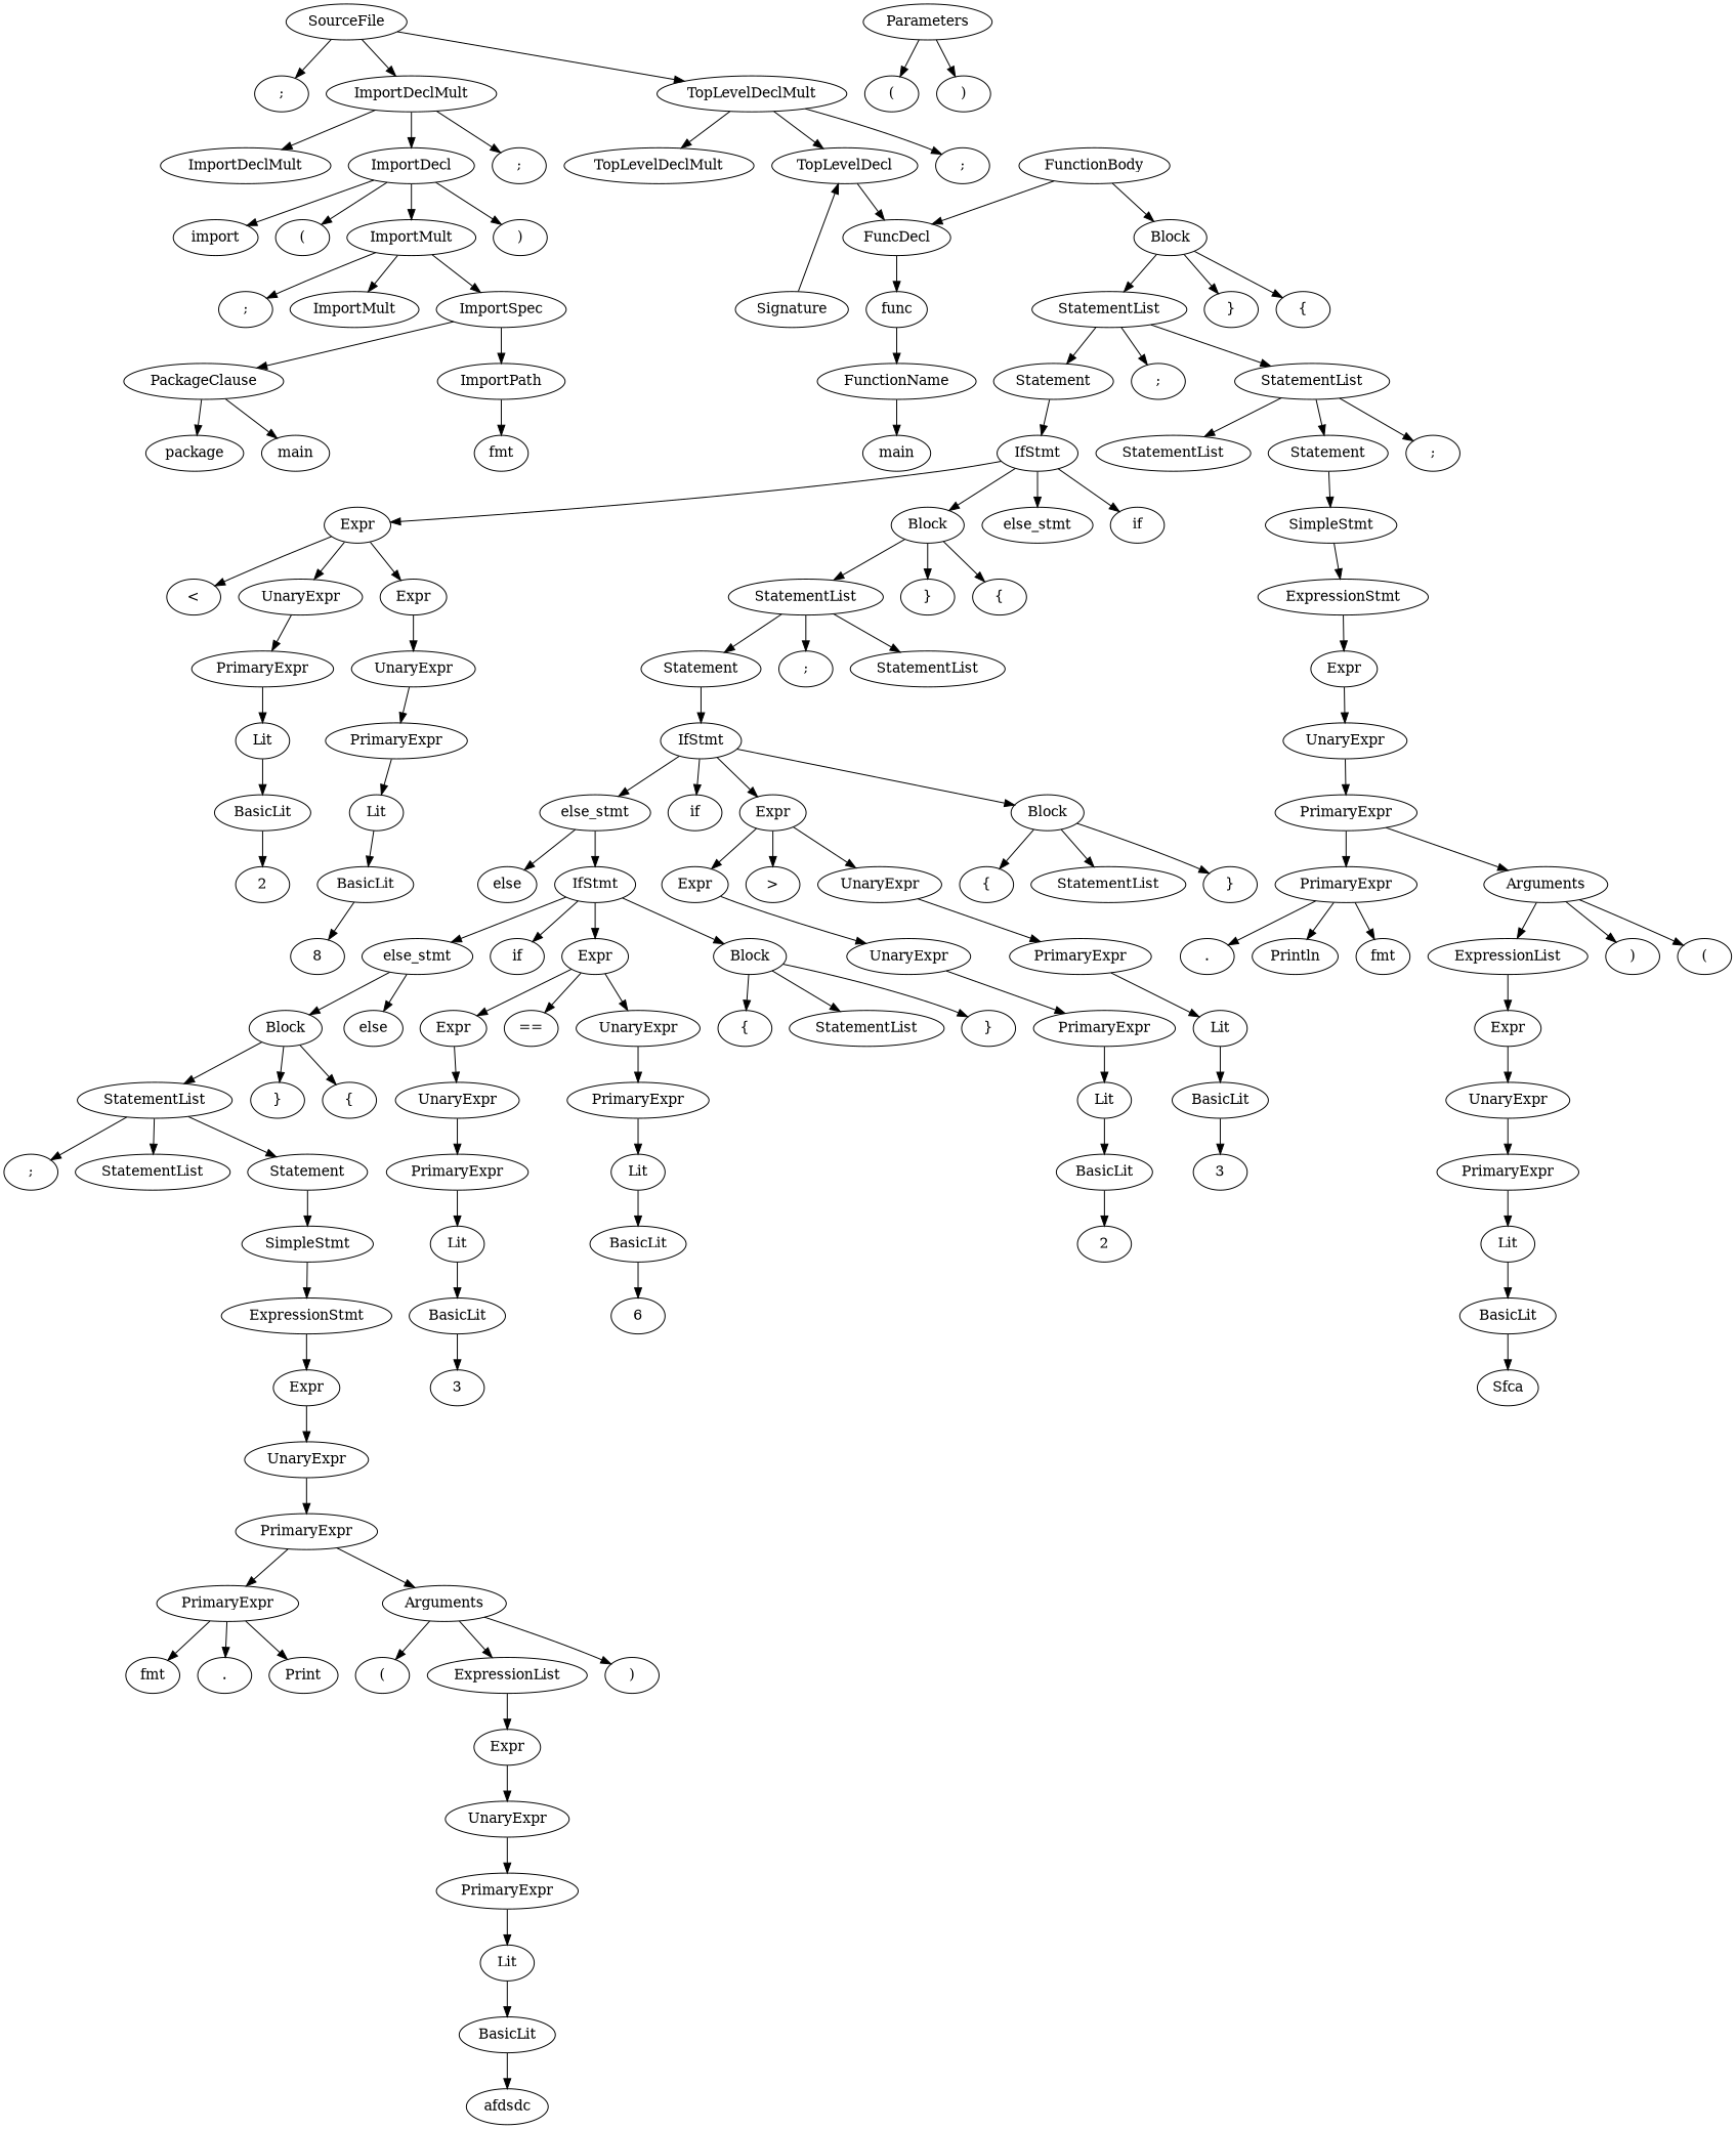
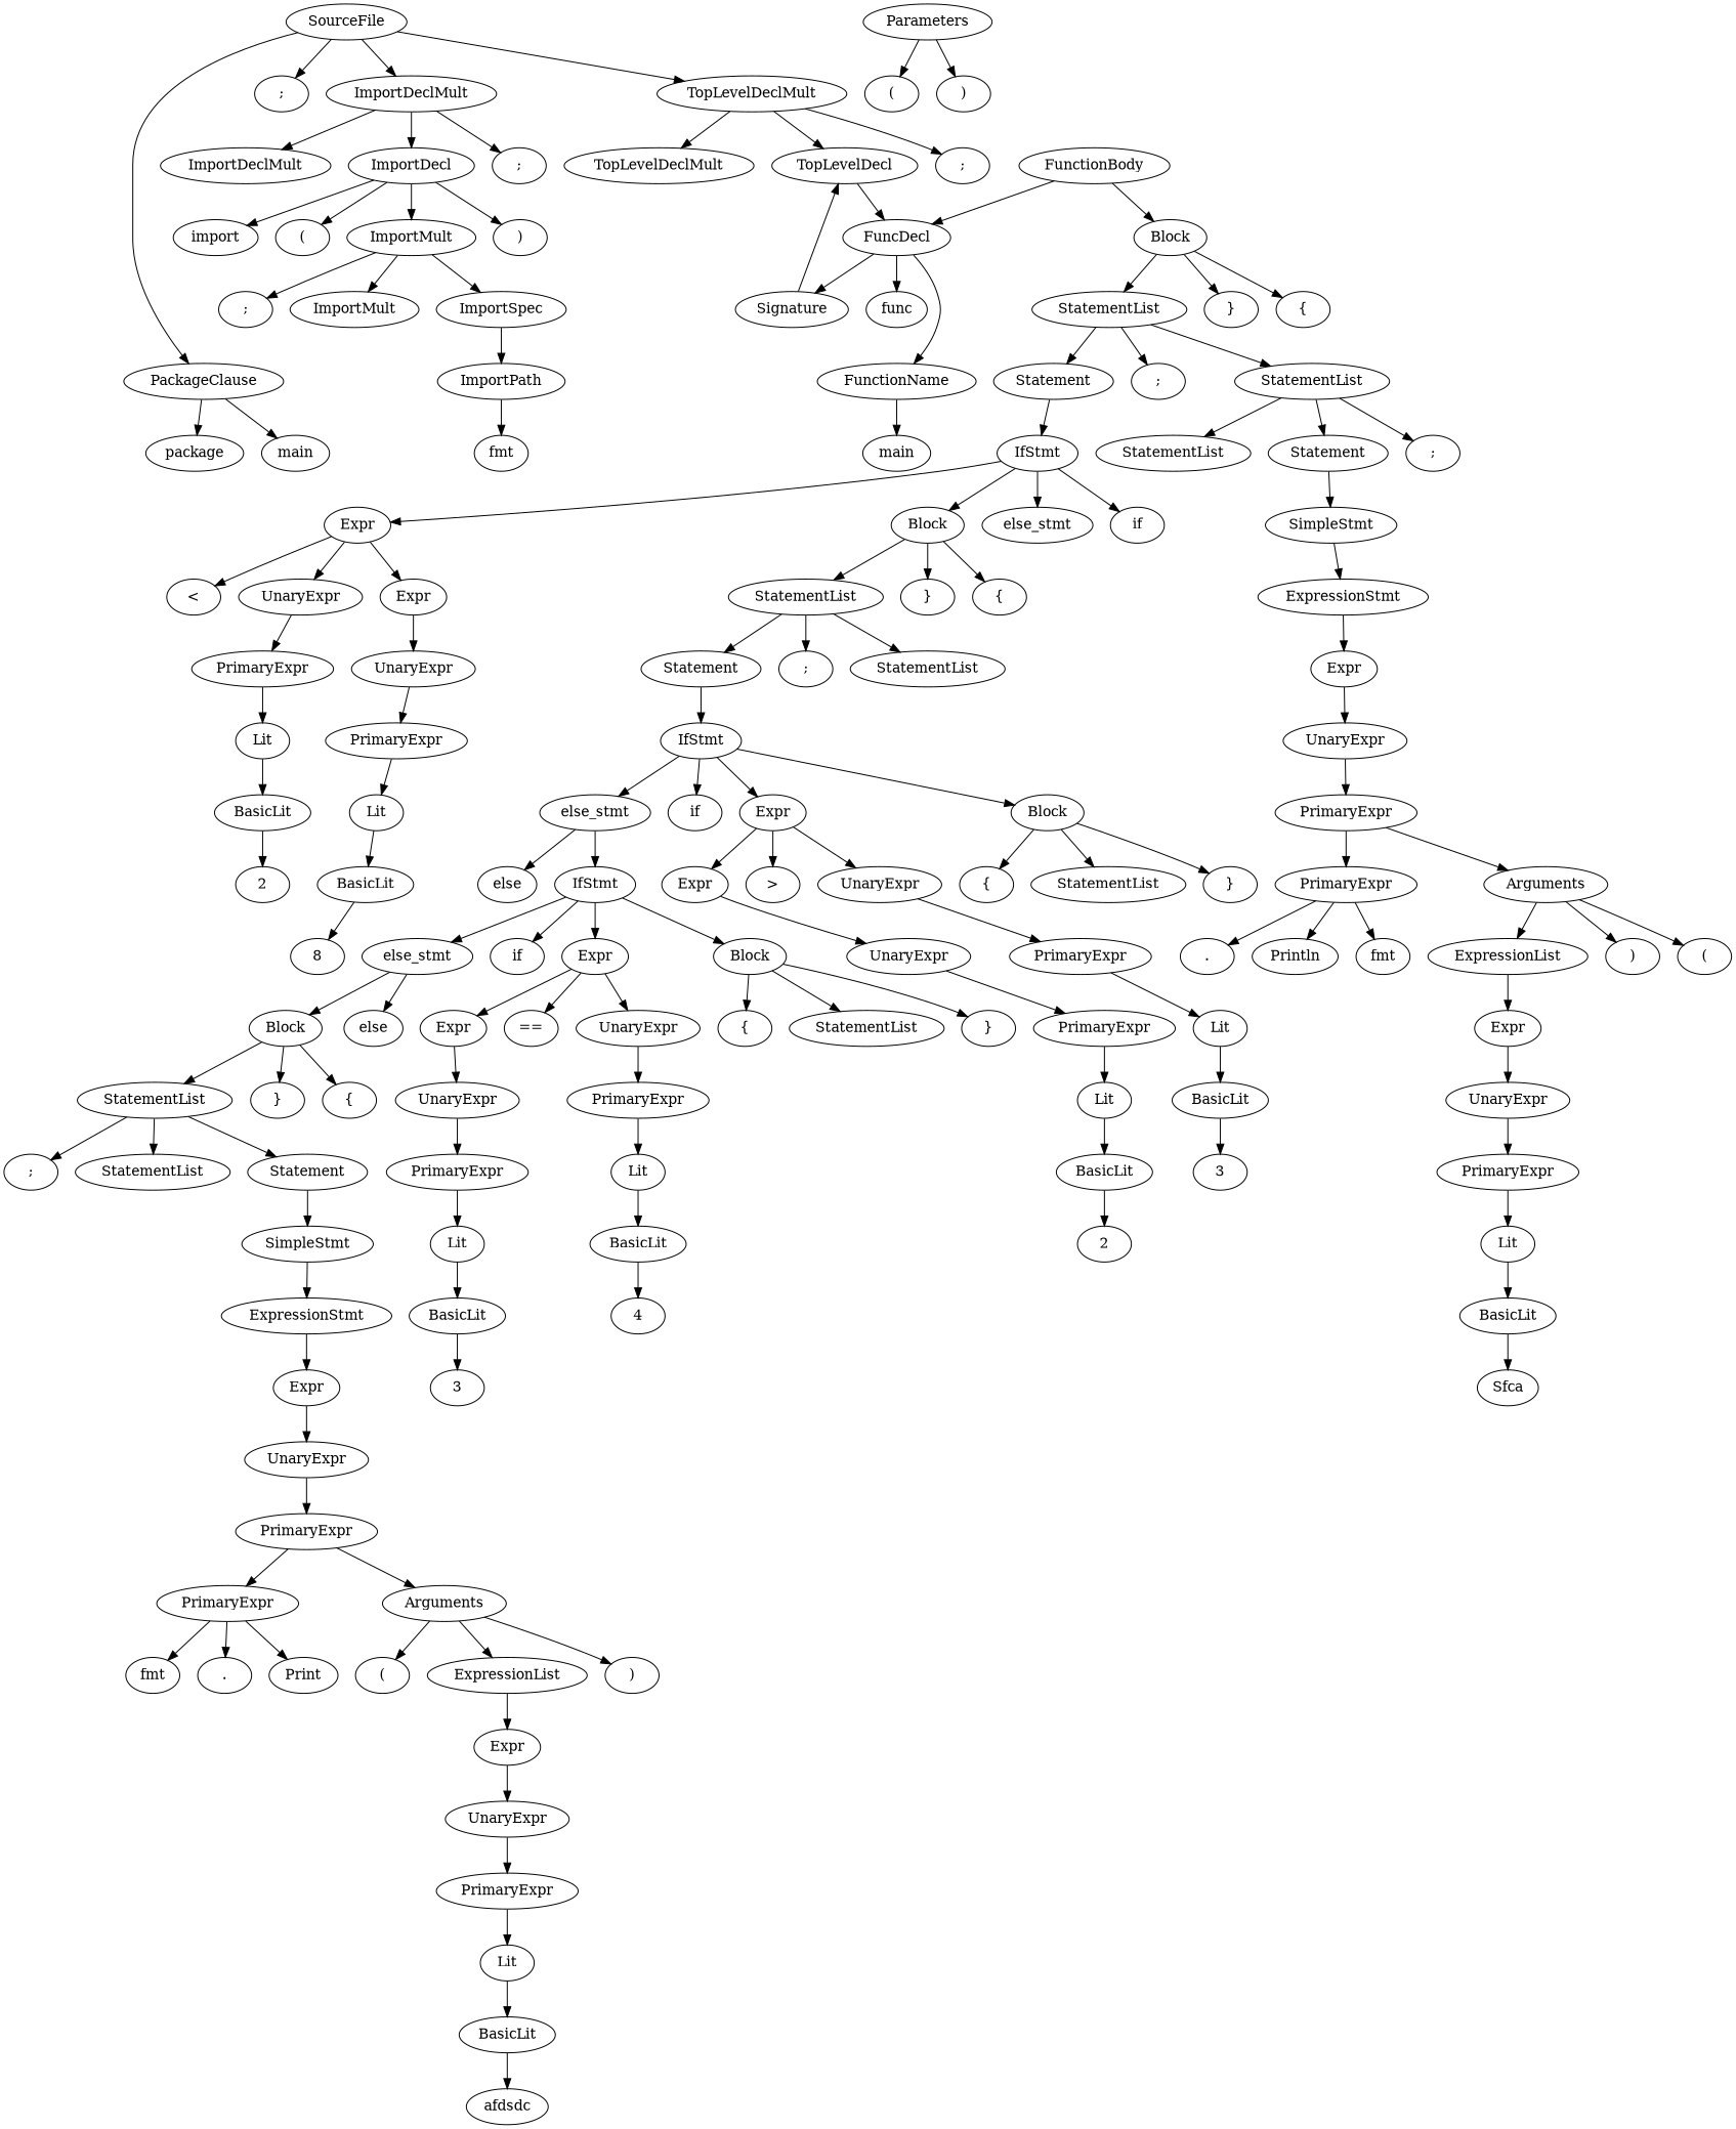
  digraph {
    n1 [label=SourceFile]
    n2 [label=PackageClause]
    n3 [label=";"]
    n4 [label=ImportDeclMult]
    n5 [label=TopLevelDeclMult]
    n6 [label=package]
    n7 [label=main]
    n8 [label=ImportDecl]
    n9 [label=";"]
    n10 [label=ImportDeclMult]
    n11 [label=TopLevelDecl]
    n12 [label=";"]
    n13 [label=TopLevelDeclMult]
    n14 [label=import]
    n15 [label="("]
    n16 [label=ImportMult]
    n17 [label=")"]
    n18 [label=ImportSpec]
    n19 [label=";"]
    n20 [label=ImportMult]
    n21 [label=ImportPath]
    n22 [label=fmt]
    n23 [label=FuncDecl]
    n24 [label=func]
    n25 [label=FunctionName]
    n26 [label=Signature]
    n27 [label=main]
    n28 [label=FunctionBody]
    n29 [label=Block]
    n30 [label=Parameters]
    n31 [label="("]
    n32 [label=")"]
    n33 [label="{"]
    n34 [label=StatementList]
    n35 [label="}"]
    n36 [label=Statement]
    n37 [label=";"]
    n38 [label=StatementList]
    n39 [label=IfStmt]
    n40 [label=Statement]
    n41 [label=";"]
    n42 [label=StatementList]
    n43 [label=if]
    n44 [label=Expr]
    n45 [label=Block]
    n46 [label=else_stmt]
    n47 [label=Expr]
    n48 [label="<"]
    n49 [label=UnaryExpr]
    n50 [label="{"]
    n51 [label=StatementList]
    n52 [label="}"]
    n53 [label=UnaryExpr]
    n54 [label=PrimaryExpr]
    n55 [label=PrimaryExpr]
    n56 [label=Lit]
    n57 [label=BasicLit]
    n58 [label=8]
    n59 [label=Lit]
    n60 [label=BasicLit]
    n61 [label=2]
    n62 [label=Statement]
    n63 [label=";"]
    n64 [label=StatementList]
    n65 [label=IfStmt]
    n66 [label=if]
    n67 [label=Expr]
    n68 [label=Block]
    n69 [label=else_stmt]
    n70 [label=Expr]
    n71 [label=">"]
    n72 [label=UnaryExpr]
    n73 [label="{"]
    n74 [label=StatementList]
    n75 [label="}"]
    n76 [label=else]
    n77 [label=IfStmt]
    n78 [label=UnaryExpr]
    n79 [label=PrimaryExpr]
    n80 [label=PrimaryExpr]
    n81 [label=Lit]
    n82 [label=BasicLit]
    n83 [label=2]
    n84 [label=Lit]
    n85 [label=BasicLit]
    n86 [label=3]
    n87 [label=if]
    n88 [label=Expr]
    n89 [label=Block]
    n90 [label=else_stmt]
    n91 [label=Expr]
    n92 [label="=="]
    n93 [label=UnaryExpr]
    n94 [label="{"]
    n95 [label=StatementList]
    n96 [label="}"]
    n97 [label=else]
    n98 [label=Block]
    n99 [label=UnaryExpr]
    n100 [label=PrimaryExpr]
    n101 [label=PrimaryExpr]
    n102 [label=Lit]
    n103 [label=BasicLit]
    n104 [label=3]
    n105 [label=Lit]
    n106 [label=BasicLit]
-   n107 [label=6]
+   n107 [label=4]
    n108 [label="{"]
    n109 [label=StatementList]
    n110 [label="}"]
    n111 [label=Statement]
    n112 [label=";"]
    n113 [label=StatementList]
    n114 [label=SimpleStmt]
    n115 [label=ExpressionStmt]
    n116 [label=Expr]
    n117 [label=UnaryExpr]
    n118 [label=PrimaryExpr]
    n119 [label=PrimaryExpr]
    n120 [label=Arguments]
    n121 [label=fmt]
    n122 [label="."]
    n123 [label=Print]
    n124 [label="("]
    n125 [label=ExpressionList]
    n126 [label=")"]
    n127 [label=Expr]
    n128 [label=UnaryExpr]
    n129 [label=PrimaryExpr]
    n130 [label=Lit]
    n131 [label=BasicLit]
    n132 [label=afdsdc]
    n133 [label=SimpleStmt]
    n134 [label=ExpressionStmt]
    n135 [label=Expr]
    n136 [label=UnaryExpr]
    n137 [label=PrimaryExpr]
    n138 [label=PrimaryExpr]
    n139 [label=Arguments]
    n140 [label=fmt]
    n141 [label="."]
    n142 [label=Println]
    n143 [label="("]
    n144 [label=ExpressionList]
    n145 [label=")"]
    n146 [label=Expr]
    n147 [label=UnaryExpr]
    n148 [label=PrimaryExpr]
    n149 [label=Lit]
    n150 [label=BasicLit]
    n151 [label=Sfca]
-   n18 -> n2
+   n1 -> n2
    n1 -> n3
    n1 -> n4
    n1 -> n5
    n2 -> n6
    n2 -> n7
    n4 -> n8
    n4 -> n9
    n4 -> n10
    n5 -> n11
    n5 -> n12
    n5 -> n13
    n8 -> n14
    n8 -> n15
    n8 -> n16
    n8 -> n17
    n11 -> n23
    n16 -> n18
    n16 -> n19
    n16 -> n20
    n18 -> n21
    n21 -> n22
    n23 -> n24
-   n24 -> n25
+   n23 -> n25
+   n23 -> n26
    n25 -> n27
    n26 -> n11
    n28 -> n23
    n28 -> n29
    n29 -> n33
    n29 -> n34
    n29 -> n35
    n30 -> n31
    n30 -> n32
    n34 -> n36
    n34 -> n37
    n34 -> n38
    n36 -> n39
    n38 -> n40
    n38 -> n41
    n38 -> n42
    n39 -> n43
    n39 -> n44
    n39 -> n45
    n39 -> n46
    n40 -> n133
    n44 -> n47
    n44 -> n48
    n44 -> n49
    n45 -> n50
    n45 -> n51
    n45 -> n52
    n47 -> n53
    n49 -> n54
    n51 -> n62
    n51 -> n63
    n51 -> n64
    n53 -> n55
    n54 -> n59
    n55 -> n56
    n56 -> n57
    n57 -> n58
    n59 -> n60
    n60 -> n61
    n62 -> n65
    n65 -> n66
    n65 -> n67
    n65 -> n68
    n65 -> n69
    n67 -> n70
    n67 -> n71
    n67 -> n72
    n68 -> n73
    n68 -> n74
    n68 -> n75
    n69 -> n76
    n69 -> n77
    n70 -> n78
    n72 -> n79
    n77 -> n87
    n77 -> n88
    n77 -> n89
    n77 -> n90
    n78 -> n80
    n79 -> n84
    n80 -> n81
    n81 -> n82
    n82 -> n83
    n84 -> n85
    n85 -> n86
    n88 -> n91
    n88 -> n92
    n88 -> n93
    n89 -> n94
    n89 -> n95
    n89 -> n96
    n90 -> n97
    n90 -> n98
    n91 -> n99
    n93 -> n100
    n98 -> n108
    n98 -> n109
    n98 -> n110
    n99 -> n101
    n100 -> n105
    n101 -> n102
    n102 -> n103
    n103 -> n104
    n105 -> n106
    n106 -> n107
    n109 -> n111
    n109 -> n112
    n109 -> n113
    n111 -> n114
    n114 -> n115
    n115 -> n116
    n116 -> n117
    n117 -> n118
    n118 -> n119
    n118 -> n120
    n119 -> n121
    n119 -> n122
    n119 -> n123
    n120 -> n124
    n120 -> n125
    n120 -> n126
    n125 -> n127
    n127 -> n128
    n128 -> n129
    n129 -> n130
    n130 -> n131
    n131 -> n132
    n133 -> n134
    n134 -> n135
    n135 -> n136
    n136 -> n137
    n137 -> n138
    n137 -> n139
    n138 -> n140
    n138 -> n141
    n138 -> n142
    n139 -> n143
    n139 -> n144
    n139 -> n145
    n144 -> n146
    n146 -> n147
    n147 -> n148
    n148 -> n149
    n149 -> n150
    n150 -> n151
  }
